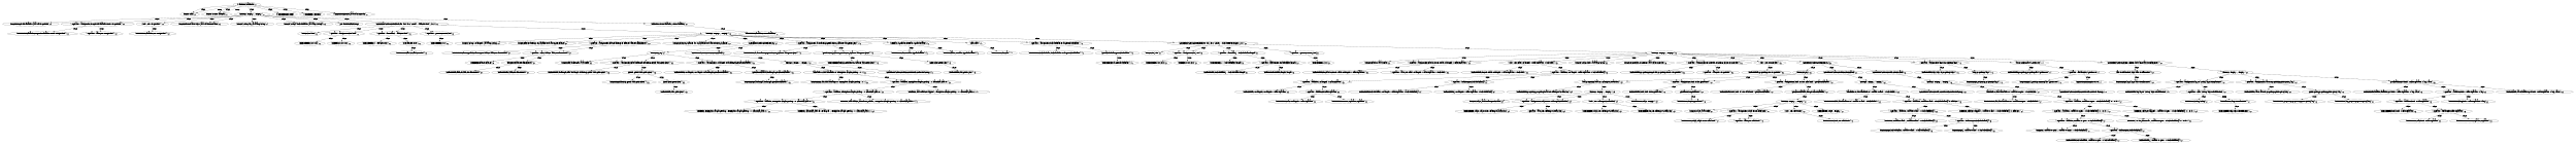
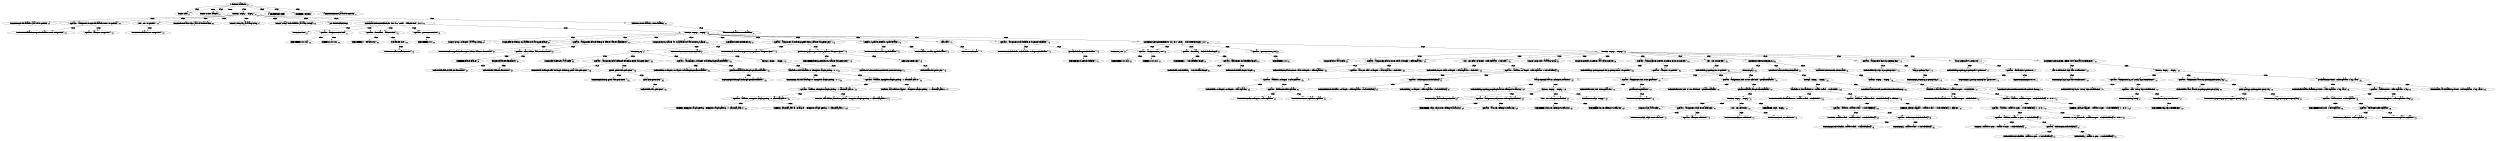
  digraph {
    fontname="DejaVu Serif"
    node [fontname="DejaVu Serif"]
    edge [fontname="DejaVu Serif"]
    n1 [label=<(METHOD,loadLinks)<SUB>721</SUB>>]
    n2 [label=<(PARAM,this)<SUB>721</SUB>>]
    n3 [label=<(PARAM,Vector fileSets)<SUB>721</SUB>>]
    n4 [label=<(BLOCK,&lt;empty&gt;,&lt;empty&gt;)<SUB>721</SUB>>]
    n5 [label=<(MODIFIER,PRIVATE)>]
    n6 [label=<(MODIFIER,VIRTUAL)>]
    n7 [label=<(METHOD_RETURN,java.util.Properties)<SUB>721</SUB>>]
    n8 [label=<(LOCAL,Properties finalList: java.util.Properties)<SUB>722</SUB>>]
    n9 [label=<(&lt;operator&gt;.assignment,Properties finalList = new Properties())<SUB>722</SUB>>]
    n10 [label=<(&lt;init&gt;,new Properties())<SUB>722</SUB>>]
    n11 [label=<(LOCAL,Enumeration keys: java.util.Enumeration)<SUB>723</SUB>>]
    n12 [label=<(LOCAL,String key: java.lang.String)<SUB>724</SUB>>]
    n13 [label=<(LOCAL,String[] includedFiles: java.lang.String[])<SUB>725</SUB>>]
    n14 [label=<(JUMP_TARGET,FSLoop)>]
    n15 [label=<(CONTROL_STRUCTURE,FOR,for (int i = 0; Some(i &lt; fileSets.size()); i++))<SUB>728</SUB>>]
    n16 [label=<(RETURN,return finalList;,return finalList;)<SUB>787</SUB>>]
    n17 [label=<(IDENTIFIER,finalList,Properties finalList = new Properties())<SUB>722</SUB>>]
    n18 [label=<(&lt;operator&gt;.alloc,new Properties())<SUB>722</SUB>>]
    n19 [label=<(IDENTIFIER,finalList,new Properties())<SUB>722</SUB>>]
    n20 [label=<(LOCAL,int i: int)<SUB>728</SUB>>]
    n21 [label=<(&lt;operator&gt;.assignment,int i = 0)<SUB>728</SUB>>]
    n22 [label=<(&lt;operator&gt;.lessThan,i &lt; fileSets.size())<SUB>728</SUB>>]
    n23 [label=<(&lt;operator&gt;.postIncrement,i++)<SUB>728</SUB>>]
    n24 [label=<(BLOCK,&lt;empty&gt;,&lt;empty&gt;)<SUB>728</SUB>>]
    n25 [label=<(IDENTIFIER,finalList,return finalList;)<SUB>787</SUB>>]
    n26 [label=<(IDENTIFIER,i,int i = 0)<SUB>728</SUB>>]
    n27 [label=<(LITERAL,0,int i = 0)<SUB>728</SUB>>]
    n28 [label=<(IDENTIFIER,i,i &lt; fileSets.size())<SUB>728</SUB>>]
    n29 [label=<(size,fileSets.size())<SUB>728</SUB>>]
    n30 [label=<(IDENTIFIER,i,i++)<SUB>728</SUB>>]
    n31 [label=<(LOCAL,String workingDir: java.lang.String)<SUB>729</SUB>>]
    n32 [label=<(LOCAL,FileSet fsTemp: org.apache.tools.ant.types.FileSet)<SUB>730</SUB>>]
    n33 [label=<(&lt;operator&gt;.assignment,FileSet fsTemp = (FileSet) fileSets.elementAt(i))<SUB>730</SUB>>]
    n34 [label=<(LOCAL,DirectoryScanner ds: org.apache.tools.ant.DirectoryScanner)<SUB>732</SUB>>]
    n35 [label=<(CONTROL_STRUCTURE,TRY,try)<SUB>734</SUB>>]
    n36 [label=<(&lt;operator&gt;.assignment,ds = fsTemp.getDirectoryScanner(this.getProject()))<SUB>745</SUB>>]
    n37 [label=<(setFollowSymlinks,setFollowSymlinks(false))<SUB>746</SUB>>]
    n38 [label=<(scan,scan())<SUB>747</SUB>>]
    n39 [label=<(&lt;operator&gt;.assignment,includedFiles = ds.getIncludedFiles())<SUB>748</SUB>>]
    n40 [label=<(CONTROL_STRUCTURE,FOR,for (int j = 0; Some(j &lt; includedFiles.length); j++))<SUB>752</SUB>>]
    n41 [label=<(IDENTIFIER,fileSets,fileSets.size())<SUB>728</SUB>>]
    n42 [label=<(IDENTIFIER,fsTemp,FileSet fsTemp = (FileSet) fileSets.elementAt(i))<SUB>730</SUB>>]
    n43 [label=<(&lt;operator&gt;.cast,(FileSet) fileSets.elementAt(i))<SUB>730</SUB>>]
    n44 [label=<(BLOCK,try,try)<SUB>734</SUB>>]
    n45 [label=<(CONTROL_STRUCTURE,CATCH,catch)<SUB>737</SUB>>]
    n46 [label=<(IDENTIFIER,ds,ds = fsTemp.getDirectoryScanner(this.getProject()))<SUB>745</SUB>>]
    n47 [label=<(getDirectoryScanner,getDirectoryScanner(this.getProject()))<SUB>745</SUB>>]
    n48 [label=<(IDENTIFIER,ds,setFollowSymlinks(false))<SUB>746</SUB>>]
    n49 [label=<(LITERAL,false,setFollowSymlinks(false))<SUB>746</SUB>>]
    n50 [label=<(IDENTIFIER,ds,scan())<SUB>747</SUB>>]
    n51 [label=<(IDENTIFIER,includedFiles,includedFiles = ds.getIncludedFiles())<SUB>748</SUB>>]
    n52 [label=<(getIncludedFiles,getIncludedFiles())<SUB>748</SUB>>]
    n53 [label=<(LOCAL,int j: int)<SUB>752</SUB>>]
    n54 [label=<(&lt;operator&gt;.assignment,int j = 0)<SUB>752</SUB>>]
    n55 [label=<(&lt;operator&gt;.lessThan,j &lt; includedFiles.length)<SUB>752</SUB>>]
    n56 [label=<(&lt;operator&gt;.postIncrement,j++)<SUB>352</SUB>>]
    n57 [label=<(BLOCK,&lt;empty&gt;,&lt;empty&gt;)<SUB>752</SUB>>]
    n58 [label=<(TYPE_REF,FileSet,FileSet)<SUB>730</SUB>>]
    n59 [label=<(elementAt,fileSets.elementAt(i))<SUB>730</SUB>>]
    n60 [label=<(IDENTIFIER,fileSets,fileSets.elementAt(i))<SUB>730</SUB>>]
    n61 [label=<(IDENTIFIER,i,fileSets.elementAt(i))<SUB>730</SUB>>]
    n62 [label=<(LOCAL,File linelength: java.io.File)<SUB>735</SUB>>]
    n63 [label=<(&lt;operator&gt;.assignment,File linelength = fsTemp.getDir(this.getProject()))<SUB>735</SUB>>]
    n64 [label=<(&lt;operator&gt;.assignment,workingDir = linelength.getCanonicalPath())<SUB>736</SUB>>]
    n65 [label=<(BLOCK,&lt;empty&gt;,&lt;empty&gt;)<SUB>737</SUB>>]
    n66 [label=<(IDENTIFIER,linelength,File linelength = fsTemp.getDir(this.getProject()))<SUB>735</SUB>>]
    n67 [label=<(getDir,getDir(this.getProject()))<SUB>735</SUB>>]
    n68 [label=<(IDENTIFIER,workingDir,workingDir = linelength.getCanonicalPath())<SUB>736</SUB>>]
    n69 [label=<(getCanonicalPath,linelength.getCanonicalPath())<SUB>736</SUB>>]
    n70 [label=<(IDENTIFIER,fsTemp,getDir(this.getProject()))<SUB>735</SUB>>]
    n71 [label=<(getProject,getProject())<SUB>735</SUB>>]
    n72 [label=<(IDENTIFIER,this,getProject())<SUB>735</SUB>>]
    n73 [label=<(IDENTIFIER,linelength,linelength.getCanonicalPath())<SUB>736</SUB>>]
    n74 [label=<(handleError,this.handleError(&quot;Exception caught getting &quot; + ...)<SUB>738</SUB>>]
    n75 [label=<(CONTROL_STRUCTURE,CONTINUE,continue FSLoop;)<SUB>742</SUB>>]
    n76 [label=<(IDENTIFIER,this,this.handleError(&quot;Exception caught getting &quot; + ...)<SUB>738</SUB>>]
    n77 [label=<(&lt;operator&gt;.addition,&quot;Exception caught getting &quot; + &quot;canonical path o...)<SUB>738</SUB>>]
    n78 [label=<(&lt;operator&gt;.addition,&quot;Exception caught getting &quot; + &quot;canonical path o...)<SUB>738</SUB>>]
    n79 [label=<(LITERAL,&quot;task. FileSet skipped.&quot;,&quot;Exception caught getting &quot; + &quot;canonical path o...)<SUB>741</SUB>>]
    n80 [label=<(&lt;operator&gt;.addition,&quot;Exception caught getting &quot; + &quot;canonical path o...)<SUB>738</SUB>>]
    n81 [label=<(LITERAL,&quot;of a FileSet passed to symlink &quot;,&quot;Exception caught getting &quot; + &quot;canonical path o...)<SUB>740</SUB>>]
    n82 [label=<(LITERAL,&quot;Exception caught getting &quot;,&quot;Exception caught getting &quot; + &quot;canonical path o...)<SUB>738</SUB>>]
    n83 [label=<(LITERAL,&quot;canonical path of working dir &quot;,&quot;Exception caught getting &quot; + &quot;canonical path o...)<SUB>739</SUB>>]
    n84 [label=<(IDENTIFIER,fsTemp,getDirectoryScanner(this.getProject()))<SUB>745</SUB>>]
    n85 [label=<(getProject,getProject())<SUB>745</SUB>>]
    n86 [label=<(IDENTIFIER,this,getProject())<SUB>745</SUB>>]
    n87 [label=<(IDENTIFIER,ds,getIncludedFiles())<SUB>748</SUB>>]
    n88 [label=<(IDENTIFIER,j,int j = 0)<SUB>752</SUB>>]
    n89 [label=<(LITERAL,0,int j = 0)<SUB>752</SUB>>]
    n90 [label=<(IDENTIFIER,j,j &lt; includedFiles.length)<SUB>752</SUB>>]
    n91 [label=<(&lt;operator&gt;.fieldAccess,includedFiles.length)<SUB>752</SUB>>]
    n92 [label=<(IDENTIFIER,j,j++)<SUB>752</SUB>>]
    n93 [label=<(LOCAL,File inc: java.io.File)<SUB>753</SUB>>]
    n94 [label=<(&lt;operator&gt;.assignment,File inc = new File(workingDir + File.separator...)<SUB>753</SUB>>]
    n95 [label=<(&lt;init&gt;,new File(workingDir + File.separator + included...)<SUB>753</SUB>>]
    n96 [label=<(LOCAL,String inDir: java.lang.String)<SUB>755</SUB>>]
    n97 [label=<(LOCAL,Properties propTemp: java.util.Properties)<SUB>756</SUB>>]
    n98 [label=<(&lt;operator&gt;.assignment,Properties propTemp = new Properties())<SUB>756</SUB>>]
    n99 [label=<(&lt;init&gt;,new Properties())<SUB>756</SUB>>]
    n100 [label=<(CONTROL_STRUCTURE,TRY,try)<SUB>758</SUB>>]
    n101 [label=<(&lt;operator&gt;.assignment,keys = propTemp.keys())<SUB>773</SUB>>]
    n102 [label=<(list,propTemp.list(System.out))<SUB>774</SUB>>]
    n103 [label=<(CONTROL_STRUCTURE,WHILE,while (keys.hasMoreElements()))<SUB>780</SUB>>]
    n104 [label=<(IDENTIFIER,includedFiles,j &lt; includedFiles.length)<SUB>752</SUB>>]
    n105 [label=<(FIELD_IDENTIFIER,length,length)<SUB>752</SUB>>]
    n106 [label=<(IDENTIFIER,inc,File inc = new File(workingDir + File.separator...)<SUB>753</SUB>>]
    n107 [label=<(&lt;operator&gt;.alloc,new File(workingDir + File.separator + included...)<SUB>753</SUB>>]
    n108 [label=<(IDENTIFIER,inc,new File(workingDir + File.separator + included...)<SUB>753</SUB>>]
    n109 [label=<(&lt;operator&gt;.addition,workingDir + File.separator + includedFiles[j])<SUB>753</SUB>>]
    n110 [label=<(IDENTIFIER,propTemp,Properties propTemp = new Properties())<SUB>756</SUB>>]
    n111 [label=<(&lt;operator&gt;.alloc,new Properties())<SUB>756</SUB>>]
    n112 [label=<(IDENTIFIER,propTemp,new Properties())<SUB>756</SUB>>]
    n113 [label=<(BLOCK,try,try)<SUB>758</SUB>>]
    n114 [label=<(CONTROL_STRUCTURE,CATCH,catch)<SUB>762</SUB>>]
    n115 [label=<(CONTROL_STRUCTURE,CATCH,catch)<SUB>766</SUB>>]
    n116 [label=<(IDENTIFIER,keys,keys = propTemp.keys())<SUB>773</SUB>>]
    n117 [label=<(keys,propTemp.keys())<SUB>773</SUB>>]
    n118 [label=<(IDENTIFIER,propTemp,propTemp.list(System.out))<SUB>774</SUB>>]
    n119 [label=<(&lt;operator&gt;.fieldAccess,System.out)<SUB>774</SUB>>]
    n120 [label=<(hasMoreElements,keys.hasMoreElements())<SUB>780</SUB>>]
    n121 [label=<(BLOCK,&lt;empty&gt;,&lt;empty&gt;)<SUB>780</SUB>>]
    n122 [label=<(&lt;operator&gt;.addition,workingDir + File.separator)<SUB>753</SUB>>]
    n123 [label=<(&lt;operator&gt;.indexAccess,includedFiles[j])<SUB>754</SUB>>]
    n124 [label=<(IDENTIFIER,workingDir,workingDir + File.separator)<SUB>753</SUB>>]
    n125 [label=<(&lt;operator&gt;.fieldAccess,File.separator)<SUB>753</SUB>>]
    n126 [label=<(IDENTIFIER,includedFiles,workingDir + File.separator + includedFiles[j])<SUB>754</SUB>>]
    n127 [label=<(IDENTIFIER,j,workingDir + File.separator + includedFiles[j])<SUB>754</SUB>>]
    n128 [label=<(IDENTIFIER,File,workingDir + File.separator)<SUB>753</SUB>>]
    n129 [label=<(FIELD_IDENTIFIER,separator,separator)<SUB>753</SUB>>]
    n130 [label=<(load,propTemp.load(new FileInputStream(inc)))<SUB>759</SUB>>]
    n131 [label=<(&lt;operator&gt;.assignment,inDir = inc.getParent())<SUB>760</SUB>>]
    n132 [label=<(&lt;operator&gt;.assignment,inDir = (new File(inDir)).getCanonicalPath())<SUB>761</SUB>>]
    n133 [label=<(BLOCK,&lt;empty&gt;,&lt;empty&gt;)<SUB>762</SUB>>]
    n134 [label=<(BLOCK,&lt;empty&gt;,&lt;empty&gt;)<SUB>766</SUB>>]
    n135 [label=<(IDENTIFIER,propTemp,propTemp.load(new FileInputStream(inc)))<SUB>759</SUB>>]
    n136 [label=<(BLOCK,&lt;empty&gt;,&lt;empty&gt;)<SUB>759</SUB>>]
    n137 [label=<(IDENTIFIER,inDir,inDir = inc.getParent())<SUB>760</SUB>>]
    n138 [label=<(getParent,inc.getParent())<SUB>760</SUB>>]
    n139 [label=<(IDENTIFIER,inDir,inDir = (new File(inDir)).getCanonicalPath())<SUB>761</SUB>>]
    n140 [label=<(getCanonicalPath,this.getCanonicalPath())<SUB>761</SUB>>]
    n141 [label=<(LOCAL,$obj8: java.io.FileInputStream)<SUB>759</SUB>>]
    n142 [label=<(&lt;operator&gt;.assignment,$obj8 = new FileInputStream(inc))<SUB>759</SUB>>]
    n143 [label=<(&lt;init&gt;,new FileInputStream(inc))<SUB>759</SUB>>]
    n144 [label=<(IDENTIFIER,$obj8,&lt;empty&gt;)<SUB>759</SUB>>]
    n145 [label=<(IDENTIFIER,$obj8,$obj8 = new FileInputStream(inc))<SUB>759</SUB>>]
    n146 [label=<(&lt;operator&gt;.alloc,new FileInputStream(inc))<SUB>759</SUB>>]
    n147 [label=<(IDENTIFIER,$obj8,new FileInputStream(inc))<SUB>759</SUB>>]
    n148 [label=<(IDENTIFIER,inc,new FileInputStream(inc))<SUB>759</SUB>>]
    n149 [label=<(IDENTIFIER,inc,inc.getParent())<SUB>760</SUB>>]
    n150 [label=<(BLOCK,&lt;empty&gt;,&lt;empty&gt;)<SUB>761</SUB>>]
    n151 [label=<(LOCAL,$obj9: java.io.File)<SUB>761</SUB>>]
    n152 [label=<(&lt;operator&gt;.assignment,$obj9 = new File(inDir))<SUB>701</SUB>>]
    n153 [label=<(&lt;init&gt;,new File(inDir))<SUB>761</SUB>>]
    n154 [label=<(IDENTIFIER,$obj9,&lt;empty&gt;)<SUB>761</SUB>>]
    n155 [label=<(IDENTIFIER,$obj9,$obj9 = new File(inDir))<SUB>761</SUB>>]
    n156 [label=<(&lt;operator&gt;.alloc,new File(inDir))<SUB>761</SUB>>]
+   n157 [label=<(IDENTIFIER,$obj9,new File(inDir))<SUB>761</SUB>>]
    n158 [label=<(IDENTIFIER,inDir,new File(inDir))<SUB>761</SUB>>]
    n159 [label=<(handleError,this.handleError(&quot;Unable to find &quot; + includedFi...)<SUB>763</SUB>>]
    n160 [label=<(CONTROL_STRUCTURE,CONTINUE,continue FSLoop;)<SUB>765</SUB>>]
    n161 [label=<(IDENTIFIER,this,this.handleError(&quot;Unable to find &quot; + includedFi...)<SUB>763</SUB>>]
    n162 [label=<(&lt;operator&gt;.addition,&quot;Unable to find &quot; + includedFiles[j] + &quot;FileSet...)<SUB>763</SUB>>]
    n163 [label=<(&lt;operator&gt;.addition,&quot;Unable to find &quot; + includedFiles[j])<SUB>763</SUB>>]
    n164 [label=<(LITERAL,&quot;FileSet skipped.&quot;,&quot;Unable to find &quot; + includedFiles[j] + &quot;FileSet...)<SUB>764</SUB>>]
    n165 [label=<(LITERAL,&quot;Unable to find &quot;,&quot;Unable to find &quot; + includedFiles[j])<SUB>763</SUB>>]
    n166 [label=<(&lt;operator&gt;.indexAccess,includedFiles[j])<SUB>763</SUB>>]
    n167 [label=<(IDENTIFIER,includedFiles,&quot;Unable to find &quot; + includedFiles[j])<SUB>763</SUB>>]
    n168 [label=<(IDENTIFIER,j,&quot;Unable to find &quot; + includedFiles[j])<SUB>763</SUB>>]
    n169 [label=<(handleError,this.handleError(&quot;Unable to open &quot; + includedFi...)<SUB>767</SUB>>]
    n170 [label=<(CONTROL_STRUCTURE,CONTINUE,continue FSLoop;)<SUB>770</SUB>>]
    n171 [label=<(IDENTIFIER,this,this.handleError(&quot;Unable to open &quot; + includedFi...)<SUB>767</SUB>>]
    n172 [label=<(&lt;operator&gt;.addition,&quot;Unable to open &quot; + includedFiles[j] + &quot; or it'...)<SUB>767</SUB>>]
    n173 [label=<(&lt;operator&gt;.addition,&quot;Unable to open &quot; + includedFiles[j] + &quot; or it'...)<SUB>767</SUB>>]
    n174 [label=<(LITERAL,&quot;FileSet skipped.&quot;,&quot;Unable to open &quot; + includedFiles[j] + &quot; or it'...)<SUB>769</SUB>>]
    n175 [label=<(&lt;operator&gt;.addition,&quot;Unable to open &quot; + includedFiles[j])<SUB>767</SUB>>]
    n176 [label=<(LITERAL,&quot; or it's parent dir&quot;,&quot;Unable to open &quot; + includedFiles[j] + &quot; or it'...)<SUB>768</SUB>>]
    n177 [label=<(LITERAL,&quot;Unable to open &quot;,&quot;Unable to open &quot; + includedFiles[j])<SUB>767</SUB>>]
    n178 [label=<(&lt;operator&gt;.indexAccess,includedFiles[j])<SUB>767</SUB>>]
    n179 [label=<(IDENTIFIER,includedFiles,&quot;Unable to open &quot; + includedFiles[j])<SUB>767</SUB>>]
    n180 [label=<(IDENTIFIER,j,&quot;Unable to open &quot; + includedFiles[j])<SUB>767</SUB>>]
    n181 [label=<(IDENTIFIER,propTemp,propTemp.keys())<SUB>773</SUB>>]
    n182 [label=<(IDENTIFIER,System,propTemp.list(System.out))<SUB>776</SUB>>]
    n183 [label=<(FIELD_IDENTIFIER,out,out)<SUB>774</SUB>>]
    n184 [label=<(IDENTIFIER,keys,keys.hasMoreElements())<SUB>780</SUB>>]
    n185 [label=<(&lt;operator&gt;.assignment,key = (String) keys.nextElement())<SUB>781</SUB>>]
    n186 [label=<(&lt;operator&gt;.assignment,value = propTemp.getProperty(key))<SUB>782</SUB>>]
    n187 [label=<(put,finalList.put(inDir + File.separator + key, value))<SUB>783</SUB>>]
    n188 [label=<(IDENTIFIER,key,key = (String) keys.nextElement())<SUB>791</SUB>>]
    n189 [label=<(&lt;operator&gt;.cast,(String) keys.nextElement())<SUB>781</SUB>>]
    n190 [label=<(IDENTIFIER,value,value = propTemp.getProperty(key))<SUB>782</SUB>>]
    n191 [label=<(getProperty,propTemp.getProperty(key))<SUB>782</SUB>>]
    n192 [label=<(IDENTIFIER,finalList,finalList.put(inDir + File.separator + key, value))<SUB>783</SUB>>]
    n193 [label=<(&lt;operator&gt;.addition,inDir + File.separator + key)<SUB>783</SUB>>]
    n194 [label=<(IDENTIFIER,value,finalList.put(inDir + File.separator + key, value))<SUB>783</SUB>>]
    n195 [label=<(TYPE_REF,String,String)<SUB>781</SUB>>]
    n196 [label=<(nextElement,keys.nextElement())<SUB>781</SUB>>]
    n197 [label=<(IDENTIFIER,keys,keys.nextElement())<SUB>781</SUB>>]
    n198 [label=<(IDENTIFIER,propTemp,propTemp.getProperty(key))<SUB>782</SUB>>]
    n199 [label=<(IDENTIFIER,key,propTemp.getProperty(key))<SUB>782</SUB>>]
    n200 [label=<(&lt;operator&gt;.addition,inDir + File.separator)<SUB>783</SUB>>]
    n201 [label=<(IDENTIFIER,key,inDir + File.separator + key)<SUB>783</SUB>>]
    n202 [label=<(IDENTIFIER,inDir,inDir + File.separator)<SUB>783</SUB>>]
    n203 [label=<(&lt;operator&gt;.fieldAccess,File.separator)<SUB>783</SUB>>]
    n204 [label=<(IDENTIFIER,File,inDir + File.separator)<SUB>783</SUB>>]
    n205 [label=<(FIELD_IDENTIFIER,separator,separator)<SUB>783</SUB>>]
    n1 -> n2 [label="AST: "]
    n1 -> n2 [label="DDG: "]
    n1 -> n3 [label="AST: "]
    n1 -> n3 [label="DDG: "]
    n1 -> n4 [label="AST: "]
    n1 -> n5 [label="AST: "]
    n1 -> n6 [label="AST: "]
    n1 -> n7 [label="AST: "]
    n4 -> n8 [label="AST: "]
    n4 -> n9 [label="AST: "]
    n4 -> n10 [label="AST: "]
    n4 -> n11 [label="AST: "]
    n4 -> n12 [label="AST: "]
    n4 -> n13 [label="AST: "]
    n4 -> n14 [label="AST: "]
    n4 -> n15 [label="AST: "]
    n4 -> n16 [label="AST: "]
    n9 -> n17 [label="AST: "]
    n9 -> n18 [label="AST: "]
    n10 -> n19 [label="AST: "]
    n15 -> n20 [label="AST: "]
    n15 -> n21 [label="AST: "]
    n15 -> n22 [label="AST: "]
    n15 -> n23 [label="AST: "]
    n15 -> n24 [label="AST: "]
    n16 -> n25 [label="AST: "]
    n21 -> n26 [label="AST: "]
    n21 -> n27 [label="AST: "]
    n22 -> n28 [label="AST: "]
    n22 -> n29 [label="AST: "]
    n23 -> n30 [label="AST: "]
    n24 -> n31 [label="AST: "]
    n24 -> n32 [label="AST: "]
    n24 -> n33 [label="AST: "]
    n24 -> n34 [label="AST: "]
    n24 -> n35 [label="AST: "]
    n24 -> n36 [label="AST: "]
    n24 -> n37 [label="AST: "]
    n24 -> n38 [label="AST: "]
    n24 -> n39 [label="AST: "]
    n24 -> n40 [label="AST: "]
    n29 -> n41 [label="AST: "]
    n33 -> n42 [label="AST: "]
    n33 -> n43 [label="AST: "]
    n35 -> n44 [label="AST: "]
    n35 -> n45 [label="AST: "]
    n36 -> n46 [label="AST: "]
    n36 -> n47 [label="AST: "]
    n37 -> n48 [label="AST: "]
    n37 -> n49 [label="AST: "]
    n38 -> n50 [label="AST: "]
    n39 -> n51 [label="AST: "]
    n39 -> n52 [label="AST: "]
    n40 -> n53 [label="AST: "]
    n40 -> n54 [label="AST: "]
    n40 -> n55 [label="AST: "]
    n40 -> n56 [label="AST: "]
    n40 -> n57 [label="AST: "]
    n43 -> n58 [label="AST: "]
    n43 -> n59 [label="AST: "]
    n44 -> n62 [label="AST: "]
    n44 -> n63 [label="AST: "]
    n44 -> n64 [label="AST: "]
    n45 -> n65 [label="AST: "]
    n47 -> n84 [label="AST: "]
    n47 -> n85 [label="AST: "]
    n52 -> n87 [label="AST: "]
    n54 -> n88 [label="AST: "]
    n54 -> n89 [label="AST: "]
    n55 -> n90 [label="AST: "]
    n55 -> n91 [label="AST: "]
    n56 -> n92 [label="AST: "]
    n57 -> n93 [label="AST: "]
    n57 -> n94 [label="AST: "]
    n57 -> n95 [label="AST: "]
    n57 -> n96 [label="AST: "]
    n57 -> n97 [label="AST: "]
    n57 -> n98 [label="AST: "]
    n57 -> n99 [label="AST: "]
    n57 -> n100 [label="AST: "]
    n57 -> n101 [label="AST: "]
    n57 -> n102 [label="AST: "]
    n57 -> n103 [label="AST: "]
    n59 -> n60 [label="AST: "]
    n59 -> n61 [label="AST: "]
    n63 -> n66 [label="AST: "]
    n63 -> n67 [label="AST: "]
    n64 -> n68 [label="AST: "]
    n64 -> n69 [label="AST: "]
    n65 -> n74 [label="AST: "]
    n65 -> n75 [label="AST: "]
    n67 -> n70 [label="AST: "]
    n67 -> n71 [label="AST: "]
    n69 -> n73 [label="AST: "]
    n71 -> n72 [label="AST: "]
    n74 -> n76 [label="AST: "]
    n74 -> n77 [label="AST: "]
    n77 -> n78 [label="AST: "]
    n77 -> n79 [label="AST: "]
    n78 -> n80 [label="AST: "]
    n78 -> n81 [label="AST: "]
    n80 -> n82 [label="AST: "]
    n80 -> n83 [label="AST: "]
    n85 -> n86 [label="AST: "]
    n91 -> n104 [label="AST: "]
    n91 -> n105 [label="AST: "]
    n94 -> n106 [label="AST: "]
    n94 -> n107 [label="AST: "]
    n95 -> n108 [label="AST: "]
    n95 -> n109 [label="AST: "]
    n98 -> n110 [label="AST: "]
    n98 -> n111 [label="AST: "]
    n99 -> n112 [label="AST: "]
    n100 -> n113 [label="AST: "]
    n100 -> n114 [label="AST: "]
    n100 -> n115 [label="AST: "]
    n101 -> n116 [label="AST: "]
    n101 -> n117 [label="AST: "]
    n102 -> n118 [label="AST: "]
    n102 -> n119 [label="AST: "]
    n103 -> n120 [label="AST: "]
    n103 -> n121 [label="AST: "]
    n109 -> n122 [label="AST: "]
    n109 -> n123 [label="AST: "]
    n113 -> n130 [label="AST: "]
    n113 -> n131 [label="AST: "]
    n113 -> n132 [label="AST: "]
    n114 -> n133 [label="AST: "]
    n115 -> n134 [label="AST: "]
    n117 -> n181 [label="AST: "]
    n119 -> n182 [label="AST: "]
    n119 -> n183 [label="AST: "]
    n120 -> n184 [label="AST: "]
    n121 -> n185 [label="AST: "]
    n121 -> n186 [label="AST: "]
    n121 -> n187 [label="AST: "]
    n122 -> n124 [label="AST: "]
    n122 -> n125 [label="AST: "]
    n123 -> n126 [label="AST: "]
    n123 -> n127 [label="AST: "]
    n125 -> n128 [label="AST: "]
    n125 -> n129 [label="AST: "]
    n130 -> n135 [label="AST: "]
    n130 -> n136 [label="AST: "]
    n131 -> n137 [label="AST: "]
    n131 -> n138 [label="AST: "]
    n132 -> n139 [label="AST: "]
    n132 -> n140 [label="AST: "]
    n133 -> n159 [label="AST: "]
    n133 -> n160 [label="AST: "]
    n134 -> n169 [label="AST: "]
    n134 -> n170 [label="AST: "]
    n136 -> n141 [label="AST: "]
    n136 -> n142 [label="AST: "]
    n136 -> n143 [label="AST: "]
    n136 -> n144 [label="AST: "]
    n138 -> n149 [label="AST: "]
    n140 -> n150 [label="AST: "]
    n142 -> n145 [label="AST: "]
    n142 -> n146 [label="AST: "]
    n143 -> n147 [label="AST: "]
    n143 -> n148 [label="AST: "]
    n150 -> n151 [label="AST: "]
    n150 -> n152 [label="AST: "]
    n150 -> n153 [label="AST: "]
    n150 -> n154 [label="AST: "]
    n152 -> n155 [label="AST: "]
    n152 -> n156 [label="AST: "]
+   n153 -> n157 [label="AST: "]
    n153 -> n158 [label="AST: "]
    n159 -> n161 [label="AST: "]
    n159 -> n162 [label="AST: "]
    n162 -> n163 [label="AST: "]
    n162 -> n164 [label="AST: "]
    n163 -> n165 [label="AST: "]
    n163 -> n166 [label="AST: "]
    n166 -> n167 [label="AST: "]
    n166 -> n168 [label="AST: "]
    n169 -> n171 [label="AST: "]
    n169 -> n172 [label="AST: "]
    n172 -> n173 [label="AST: "]
    n172 -> n174 [label="AST: "]
    n173 -> n175 [label="AST: "]
    n173 -> n176 [label="AST: "]
    n175 -> n177 [label="AST: "]
    n175 -> n178 [label="AST: "]
    n178 -> n179 [label="AST: "]
    n178 -> n180 [label="AST: "]
    n185 -> n188 [label="AST: "]
    n185 -> n189 [label="AST: "]
    n186 -> n190 [label="AST: "]
    n186 -> n191 [label="AST: "]
    n187 -> n192 [label="AST: "]
    n187 -> n193 [label="AST: "]
    n187 -> n194 [label="AST: "]
    n189 -> n195 [label="AST: "]
-   n189 -> n196 [label="DDG: "]
+   n189 -> n196 [label="AST: "]
    n191 -> n198 [label="AST: "]
    n191 -> n199 [label="AST: "]
    n193 -> n200 [label="AST: "]
    n193 -> n201 [label="AST: "]
    n196 -> n197 [label="AST: "]
    n200 -> n202 [label="AST: "]
    n200 -> n203 [label="AST: "]
    n203 -> n204 [label="AST: "]
    n203 -> n205 [label="AST: "]
  }
